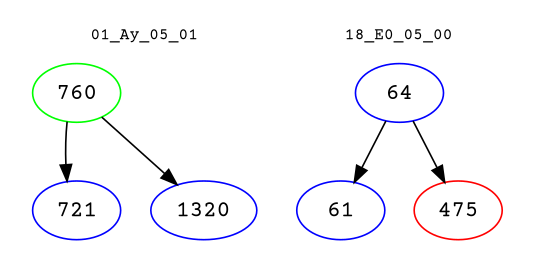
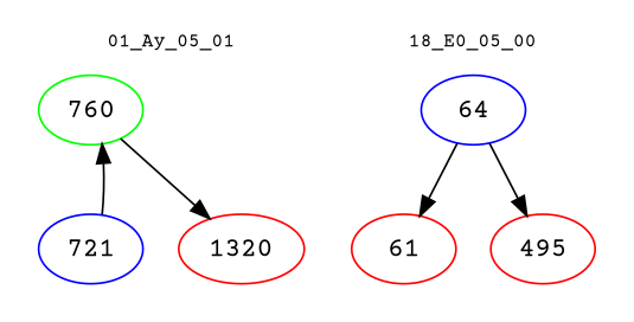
  digraph {
    fontname="Courier Prime"
    node [color=blue fontname="Courier Prime"]
    edge [color=black fontname="Courier Prime"]
    n1 [color=green label=760]
    n2 [label=721]
-   n3 [label=1320]
+   n3 [color=red label=1320]
    n4 [label=64]
-   n5 [label=61]
-   n6 [color=red label=475]
+   n5 [color=red label=61]
+   n6 [color=red label=495]
    subgraph cluster_1 {
      color=white
      fontsize=10
      label="01_Ay_05_01"
      n1
      n2
      n3
    }
    subgraph cluster_2 {
      color=white
      fontsize=10
      label="18_E0_05_00"
      n4
      n5
      n6
    }
-   n1 -> n2
+   n2 -> n1
    n1 -> n3
    n4 -> n5
    n4 -> n6
  }
